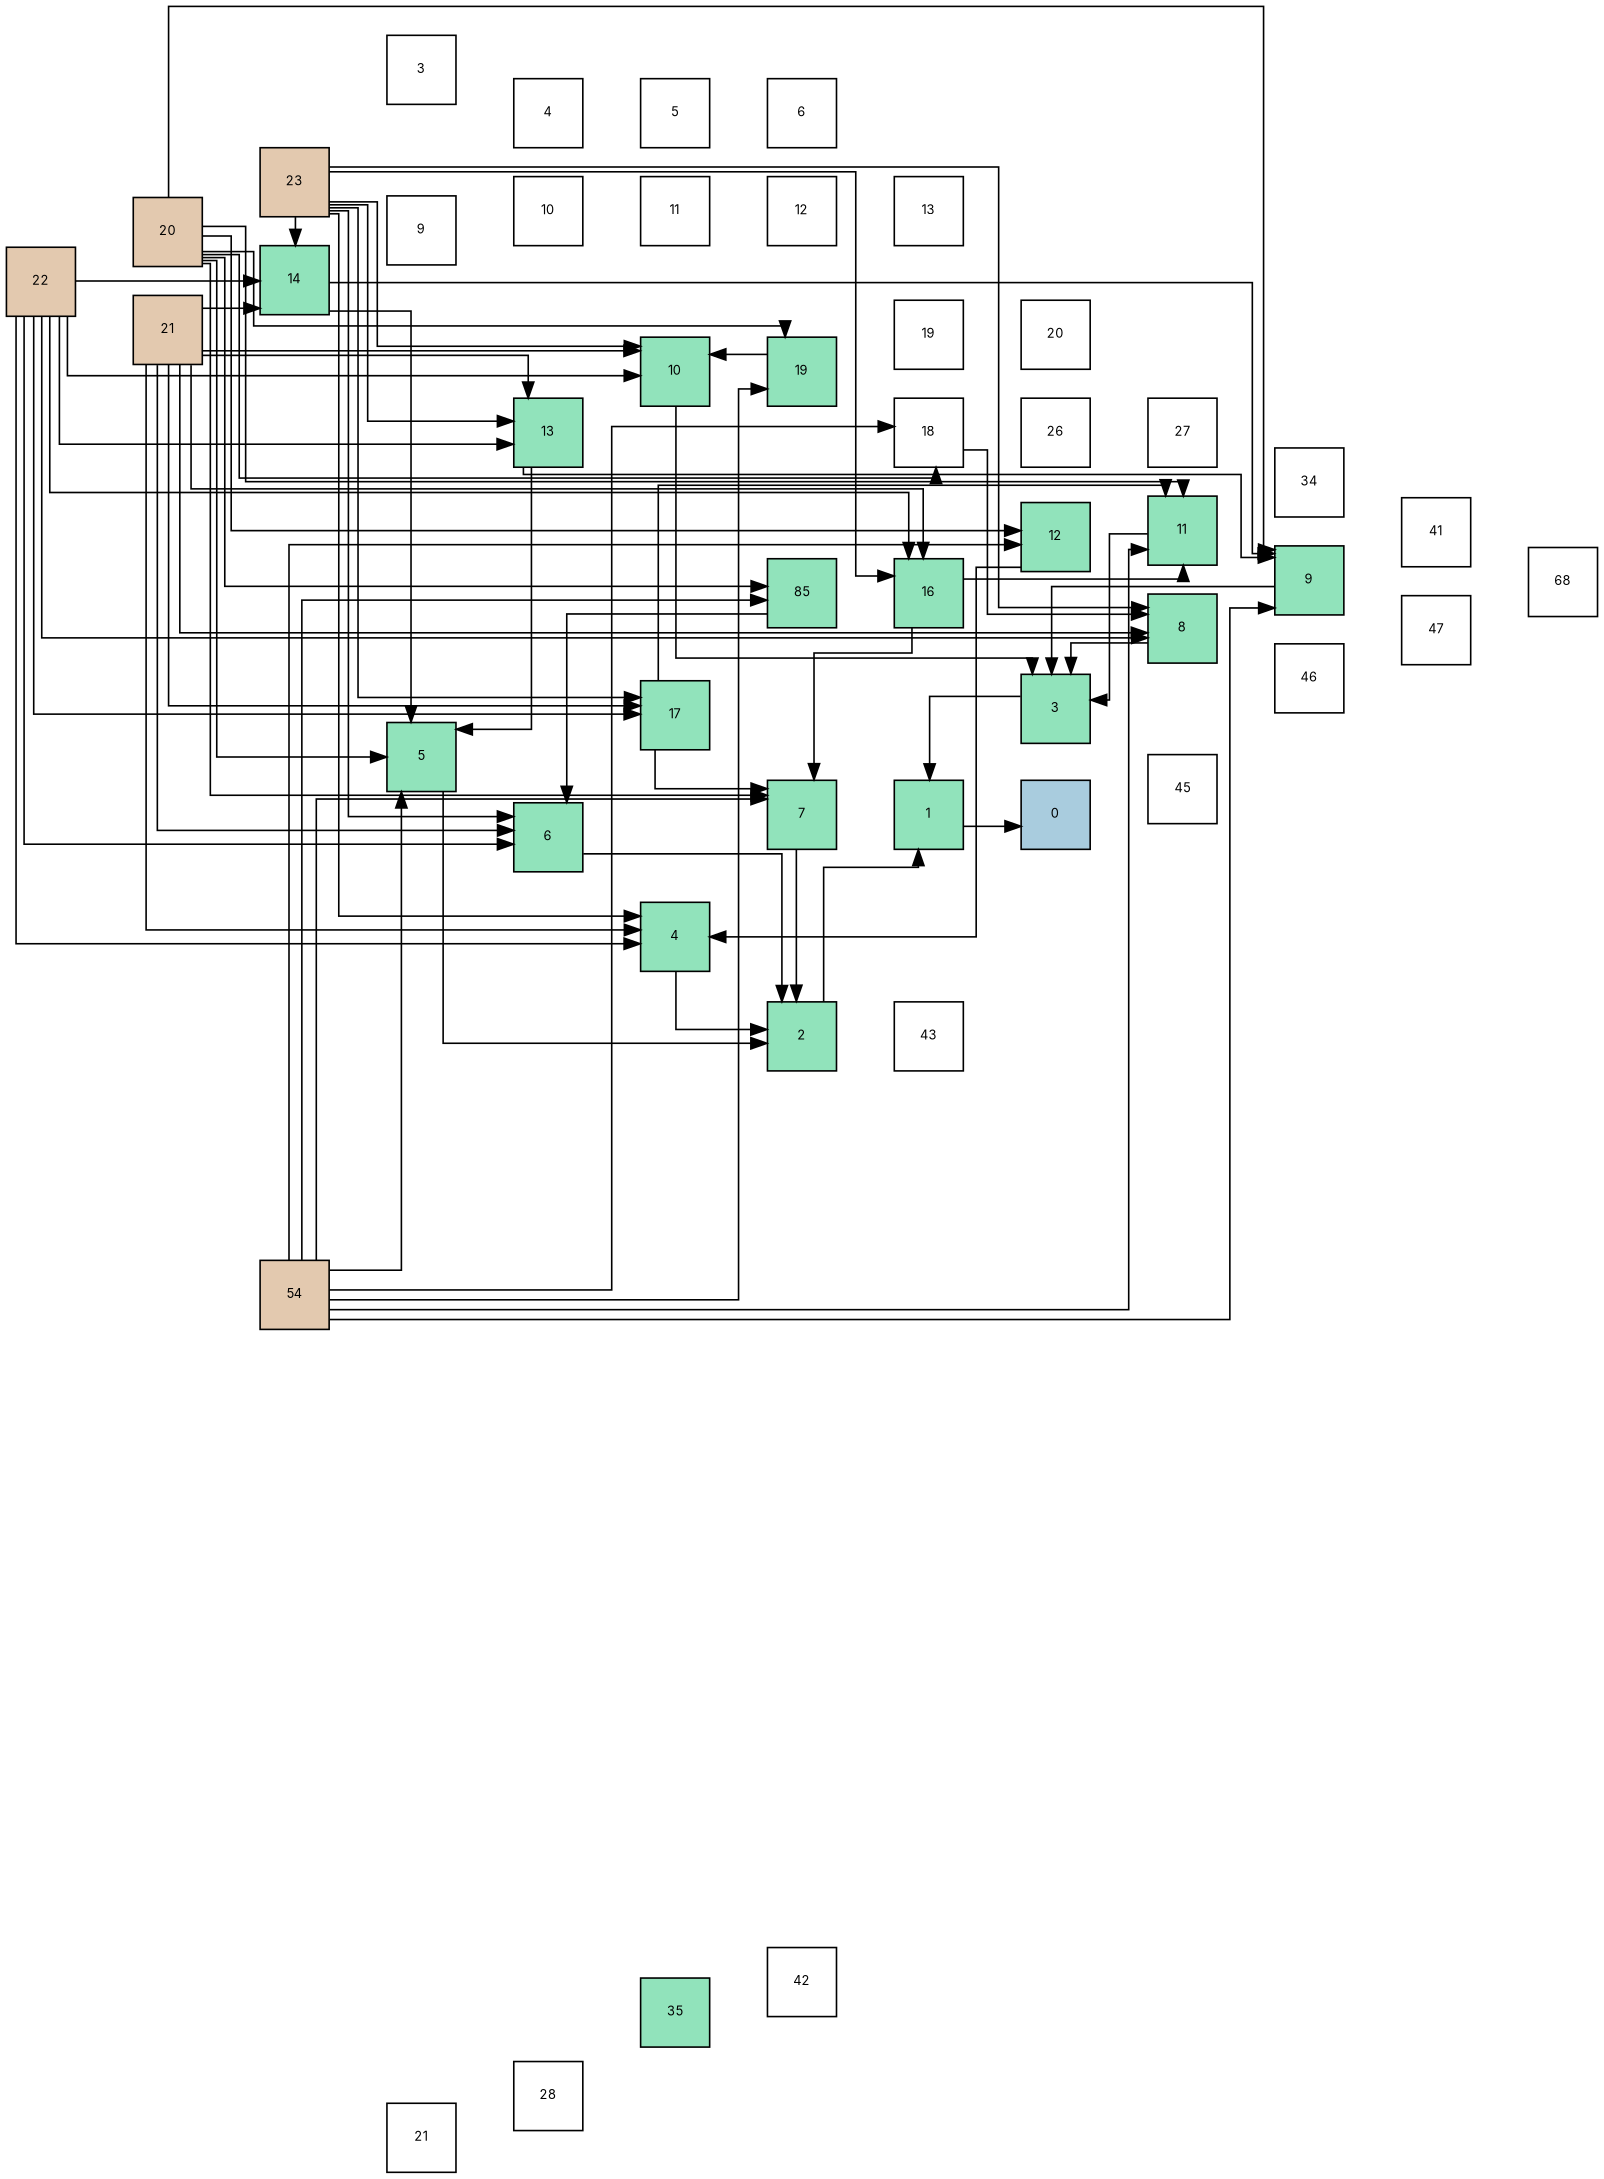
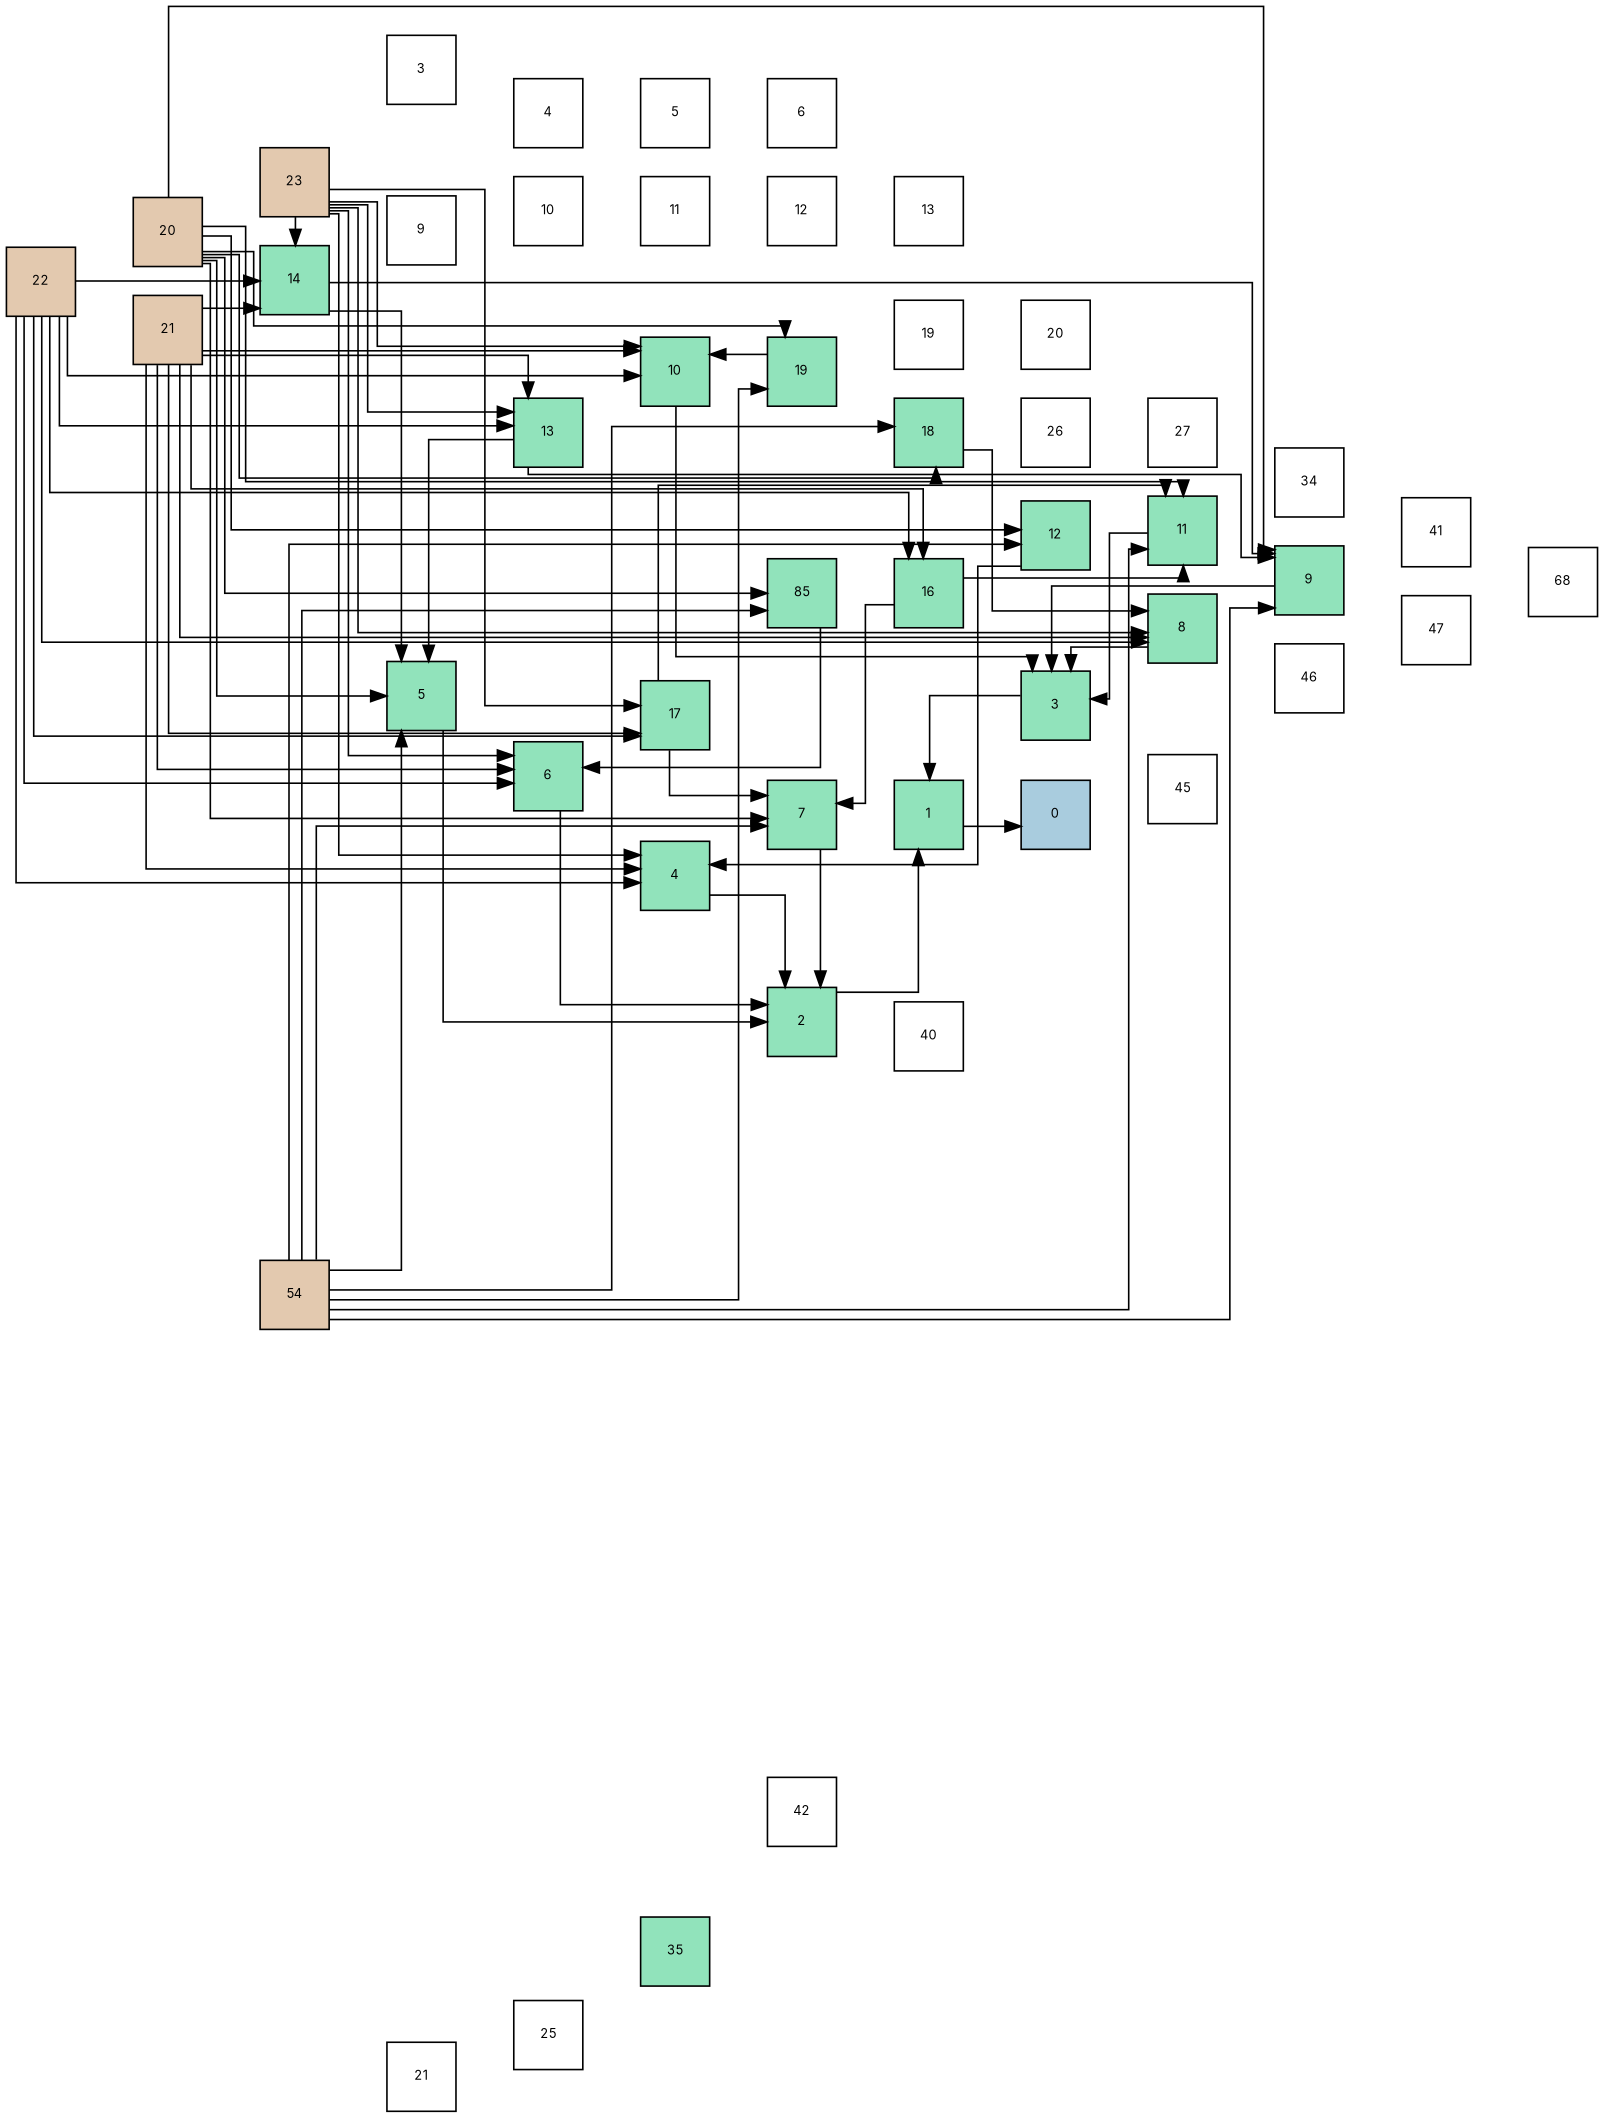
  digraph {
    fontname=Inter
    rank=same
    rankdir=LR
    splines=ortho
    node [fillcolor="#ffffff" fixedsize=true fontname=Inter fontsize=8 shape=square style=filled]
    edge [constraint=true fontname=Inter style=invis]
    n1 [fillcolor="#e3c9af" label=22 width=0.6]
    n2 [fillcolor="#e3c9af" label=20 width=0.6]
    n3 [fillcolor="#e3c9af" label=21 width=0.6]
    n4 [fillcolor="#91e3bb" label=14 width=0.6]
    n5 [fillcolor="#91e3bb" label=13 width=0.6]
    n6 [fillcolor="#91e3bb" label=10 width=0.6]
    n7 [fillcolor="#91e3bb" label=6 width=0.6]
    n8 [fillcolor="#91e3bb" label=17 width=0.6]
    n9 [fillcolor="#91e3bb" label=4 width=0.6]
    n10 [fillcolor="#91e3bb" label=16 width=0.6]
    n11 [fillcolor="#91e3bb" label=8 width=0.6]
    n12 [fillcolor="#e3c9af" label=23 width=0.6]
    n13 [fillcolor="#91e3bb" label=5 width=0.6]
    n14 [fillcolor="#91e3bb" label=19 width=0.6]
    n15 [fillcolor="#91e3bb" label=85 width=0.6]
-   n16 [label=18 width=0.6]
+   n16 [fillcolor="#91e3bb" label=18 width=0.6]
    n17 [fillcolor="#91e3bb" label=7 width=0.6]
    n18 [fillcolor="#91e3bb" label=12 width=0.6]
    n19 [fillcolor="#91e3bb" label=11 width=0.6]
    n20 [fillcolor="#91e3bb" label=9 width=0.6]
    n21 [fillcolor="#e3c9af" label=54 width=0.6]
    n22 [label=9 width=0.6]
    n23 [fillcolor="#91e3bb" label=3 width=0.6]
    n24 [fillcolor="#91e3bb" label=2 width=0.6]
    n25 [label=46 width=0.6]
    n26 [label=3 width=0.6]
    n27 [label=19 width=0.6]
    n28 [label=26 width=0.6]
    n29 [fillcolor="#91e3bb" label=1 width=0.6]
    n30 [label=34 width=0.6]
    n31 [label=41 width=0.6]
    n32 [label=47 width=0.6]
    n33 [label=4 width=0.6]
    n34 [label=10 width=0.6]
    n35 [label=5 width=0.6]
    n36 [label=11 width=0.6]
    n37 [label=6 width=0.6]
    n38 [label=12 width=0.6]
    n39 [label=13 width=0.6]
    n40 [label=20 width=0.6]
    n41 [label=21 width=0.6]
    n42 [label=27 width=0.6]
-   n43 [label=28 width=0.6]
-   n44 [label=43 width=0.6]
+   n43 [label=25 width=0.6]
+   n44 [label=40 width=0.6]
    n45 [label=45 width=0.6]
    n46 [fillcolor="#91e3bb" label=35 width=0.6]
    n47 [label=42 width=0.6]
    n48 [fillcolor="#a9ccde" label=0 width=0.6]
    n49 [label=68 width=0.6]
    n1 -> n2
    n1 -> n3
    n1 -> n4 [constraint=false style=vis]
    n1 -> n5 [constraint=false style=vis]
    n1 -> n6 [constraint=false style=vis]
    n1 -> n7 [constraint=false style=vis]
    n1 -> n8 [constraint=false style=vis]
    n1 -> n9 [constraint=false style=vis]
    n1 -> n10 [constraint=false style=vis]
    n1 -> n11 [constraint=false style=vis]
    n2 -> n4
    n2 -> n12
    n2 -> n13 [constraint=false style=vis]
    n2 -> n14 [constraint=false style=vis]
    n2 -> n15 [constraint=false style=vis]
    n2 -> n16 [constraint=false style=vis]
    n2 -> n17 [constraint=false style=vis]
    n2 -> n18 [constraint=false style=vis]
    n2 -> n19 [constraint=false style=vis]
    n2 -> n20 [constraint=false style=vis]
    n3 -> n4 [constraint=false style=vis]
    n3 -> n4
    n3 -> n5 [constraint=false style=vis]
    n3 -> n6 [constraint=false style=vis]
    n3 -> n7 [constraint=false style=vis]
    n3 -> n8 [constraint=false style=vis]
    n3 -> n9 [constraint=false style=vis]
    n3 -> n10 [constraint=false style=vis]
    n3 -> n11 [constraint=false style=vis]
    n3 -> n21
    n4 -> n13 [constraint=false style=vis]
    n4 -> n13
    n4 -> n20 [constraint=false style=vis]
    n4 -> n22
    n5 -> n6
    n5 -> n8
    n5 -> n13 [constraint=false style=vis]
    n5 -> n20 [constraint=false style=vis]
    n6 -> n14
    n6 -> n15
    n6 -> n23 [constraint=false style=vis]
    n7 -> n8
    n7 -> n9
    n7 -> n24 [constraint=false style=vis]
    n8 -> n15
    n8 -> n17 [constraint=false style=vis]
    n8 -> n17
    n8 -> n19 [constraint=false style=vis]
    n9 -> n17
    n9 -> n24 [constraint=false style=vis]
    n9 -> n24
    n10 -> n17 [constraint=false style=vis]
    n10 -> n18
    n10 -> n19 [constraint=false style=vis]
    n10 -> n23
    n11 -> n20
    n11 -> n23 [constraint=false style=vis]
    n11 -> n25
    n12 -> n4 [constraint=false style=vis]
    n12 -> n5 [constraint=false style=vis]
    n12 -> n6 [constraint=false style=vis]
    n12 -> n7 [constraint=false style=vis]
    n12 -> n8 [constraint=false style=vis]
    n12 -> n9 [constraint=false style=vis]
-   n12 -> n10 [constraint=false style=vis]
    n12 -> n11 [constraint=false style=vis]
    n12 -> n22
    n12 -> n26
    n13 -> n5
    n13 -> n7
    n13 -> n24 [constraint=false style=vis]
    n14 -> n6 [constraint=false style=vis]
    n14 -> n16
    n14 -> n27
    n15 -> n7 [constraint=false style=vis]
    n15 -> n10
    n15 -> n16
    n16 -> n11 [constraint=false style=vis]
    n16 -> n18
    n16 -> n28
    n17 -> n10
    n17 -> n24 [constraint=false style=vis]
    n17 -> n29
    n18 -> n9 [constraint=false style=vis]
    n18 -> n11
    n18 -> n19
    n19 -> n20
    n19 -> n23 [constraint=false style=vis]
    n19 -> n30
    n20 -> n23 [constraint=false style=vis]
    n20 -> n31
    n20 -> n32
    n21 -> n13 [constraint=false style=vis]
    n21 -> n13
    n21 -> n14 [constraint=false style=vis]
    n21 -> n15 [constraint=false style=vis]
    n21 -> n16 [constraint=false style=vis]
    n21 -> n17 [constraint=false style=vis]
    n21 -> n18 [constraint=false style=vis]
    n21 -> n19 [constraint=false style=vis]
    n21 -> n20 [constraint=false style=vis]
    n21 -> n41
    n22 -> n5
    n22 -> n34
    n23 -> n11
    n23 -> n29 [constraint=false style=vis]
    n23 -> n45
    n24 -> n29 [constraint=false style=vis]
    n24 -> n29
    n24 -> n44
    n25 -> n32
    n26 -> n33
    n26 -> n34
    n27 -> n28
    n27 -> n40
    n28 -> n19
    n28 -> n42
    n29 -> n23
    n29 -> n48 [constraint=false style=vis]
    n29 -> n48
    n30 -> n31
    n31 -> n49
    n32 -> n49
    n33 -> n35
    n33 -> n36
    n34 -> n6
    n34 -> n36
    n35 -> n37
    n35 -> n38
    n36 -> n14
    n36 -> n38
    n37 -> n39
    n38 -> n27
    n38 -> n39
    n39 -> n40
    n40 -> n42
    n41 -> n7
    n41 -> n43
    n42 -> n30
    n43 -> n9
    n43 -> n46
    n44 -> n48
    n45 -> n25
    n46 -> n24
    n46 -> n47
    n47 -> n44
    n48 -> n45
  }
